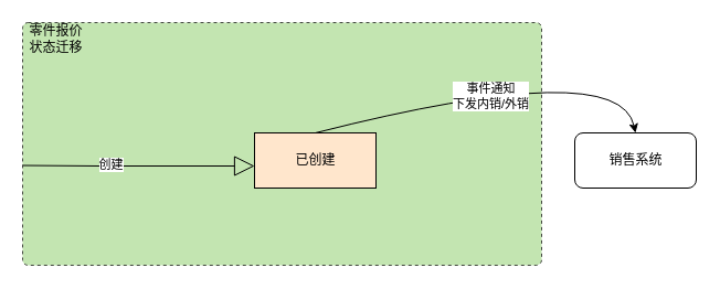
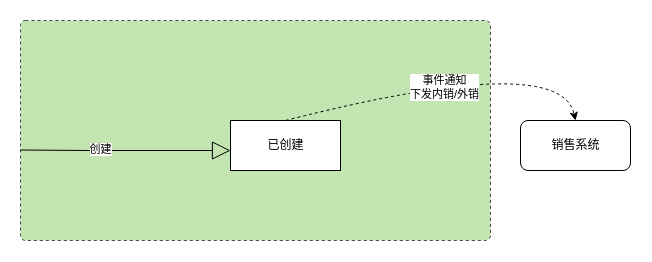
  <mxCell id="0" />
  <mxCell id="1" parent="0" />
  <mxCell id="2" value="" style="html=1;shadow=0;dashed=1;shape=mxgraph.bootstrap.rrect;rSize=5;strokeWidth=1;whiteSpace=wrap;align=center;verticalAlign=middle;spacingLeft=0;fontStyle=0;fontSize=16;spacing=5;opacity=70;fillColor=#AADA90;" parent="1" vertex="1"><mxGeometry x="20" y="20" width="470" height="220" as="geometry" /></mxCell>
- <mxCell id="3" value="零件报价&lt;br&gt;状态迁移" style="text;html=1;align=center;verticalAlign=middle;resizable=0;points=[];autosize=1;strokeColor=none;fillColor=none;" parent="1" vertex="1"><mxGeometry x="20" y="20" width="60" height="30" as="geometry" /></mxCell>
  <mxCell id="4" value="" style="endArrow=block;endSize=16;endFill=0;html=1;rounded=0;entryX=0;entryY=0.5;entryDx=0;entryDy=0;" parent="1" edge="1"><mxGeometry x="-1" y="-200" width="160" relative="1" as="geometry"><mxPoint x="20" y="149.5" as="sourcePoint" /><mxPoint x="230" y="150" as="targetPoint" /><Array as="points"><mxPoint x="90" y="150" /></Array><mxPoint x="-200" y="-190" as="offset" /></mxGeometry></mxCell>
  <mxCell id="5" value="创建" style="edgeLabel;html=1;align=center;verticalAlign=middle;resizable=0;points=[];labelBackgroundColor=#FFFFFF;" parent="4" vertex="1" connectable="0"><mxGeometry x="-0.237" y="3" relative="1" as="geometry"><mxPoint y="1" as="offset" /></mxGeometry></mxCell>
- <mxCell id="6" value="已创建" style="html=1;fillColor=#ffe6cc;" parent="1" vertex="1"><mxGeometry x="230" y="120" width="110" height="50" as="geometry" /></mxCell>
+ <mxCell id="6" value="已创建" style="html=1;fillColor=#FFFFFF;" parent="1" vertex="1"><mxGeometry x="230" y="120" width="110" height="50" as="geometry" /></mxCell>
  <mxCell id="7" value="销售系统" style="html=1;fillColor=#FFFFFF;rounded=1;" parent="1" vertex="1"><mxGeometry x="520" y="120" width="110" height="50" as="geometry" /></mxCell>
- <mxCell id="8" value="" style="curved=1;endArrow=classic;html=1;rounded=0;exitX=0.5;exitY=0;exitDx=0;exitDy=0;entryX=0.5;entryY=0;entryDx=0;entryDy=0;dashed=0;" parent="1" source="6" target="7" edge="1"><mxGeometry width="50" height="50" relative="1" as="geometry"><mxPoint x="170" y="110" as="sourcePoint" /><mxPoint x="220" y="60" as="targetPoint" /><Array as="points"><mxPoint x="560" y="50" /></Array></mxGeometry></mxCell>
+ <mxCell id="8" value="" style="curved=1;endArrow=classic;html=1;rounded=0;exitX=0.5;exitY=0;exitDx=0;exitDy=0;entryX=0.5;entryY=0;entryDx=0;entryDy=0;dashed=1;" parent="1" source="6" target="7" edge="1"><mxGeometry width="50" height="50" relative="1" as="geometry"><mxPoint x="170" y="110" as="sourcePoint" /><mxPoint x="220" y="60" as="targetPoint" /><Array as="points"><mxPoint x="560" y="50" /></Array></mxGeometry></mxCell>
  <mxCell id="9" value="事件通知&lt;br&gt;下发内销/外销" style="edgeLabel;html=1;align=center;verticalAlign=middle;resizable=0;points=[];" parent="8" vertex="1" connectable="0"><mxGeometry x="-0.088" y="-8" relative="1" as="geometry"><mxPoint y="-1" as="offset" /></mxGeometry></mxCell>
